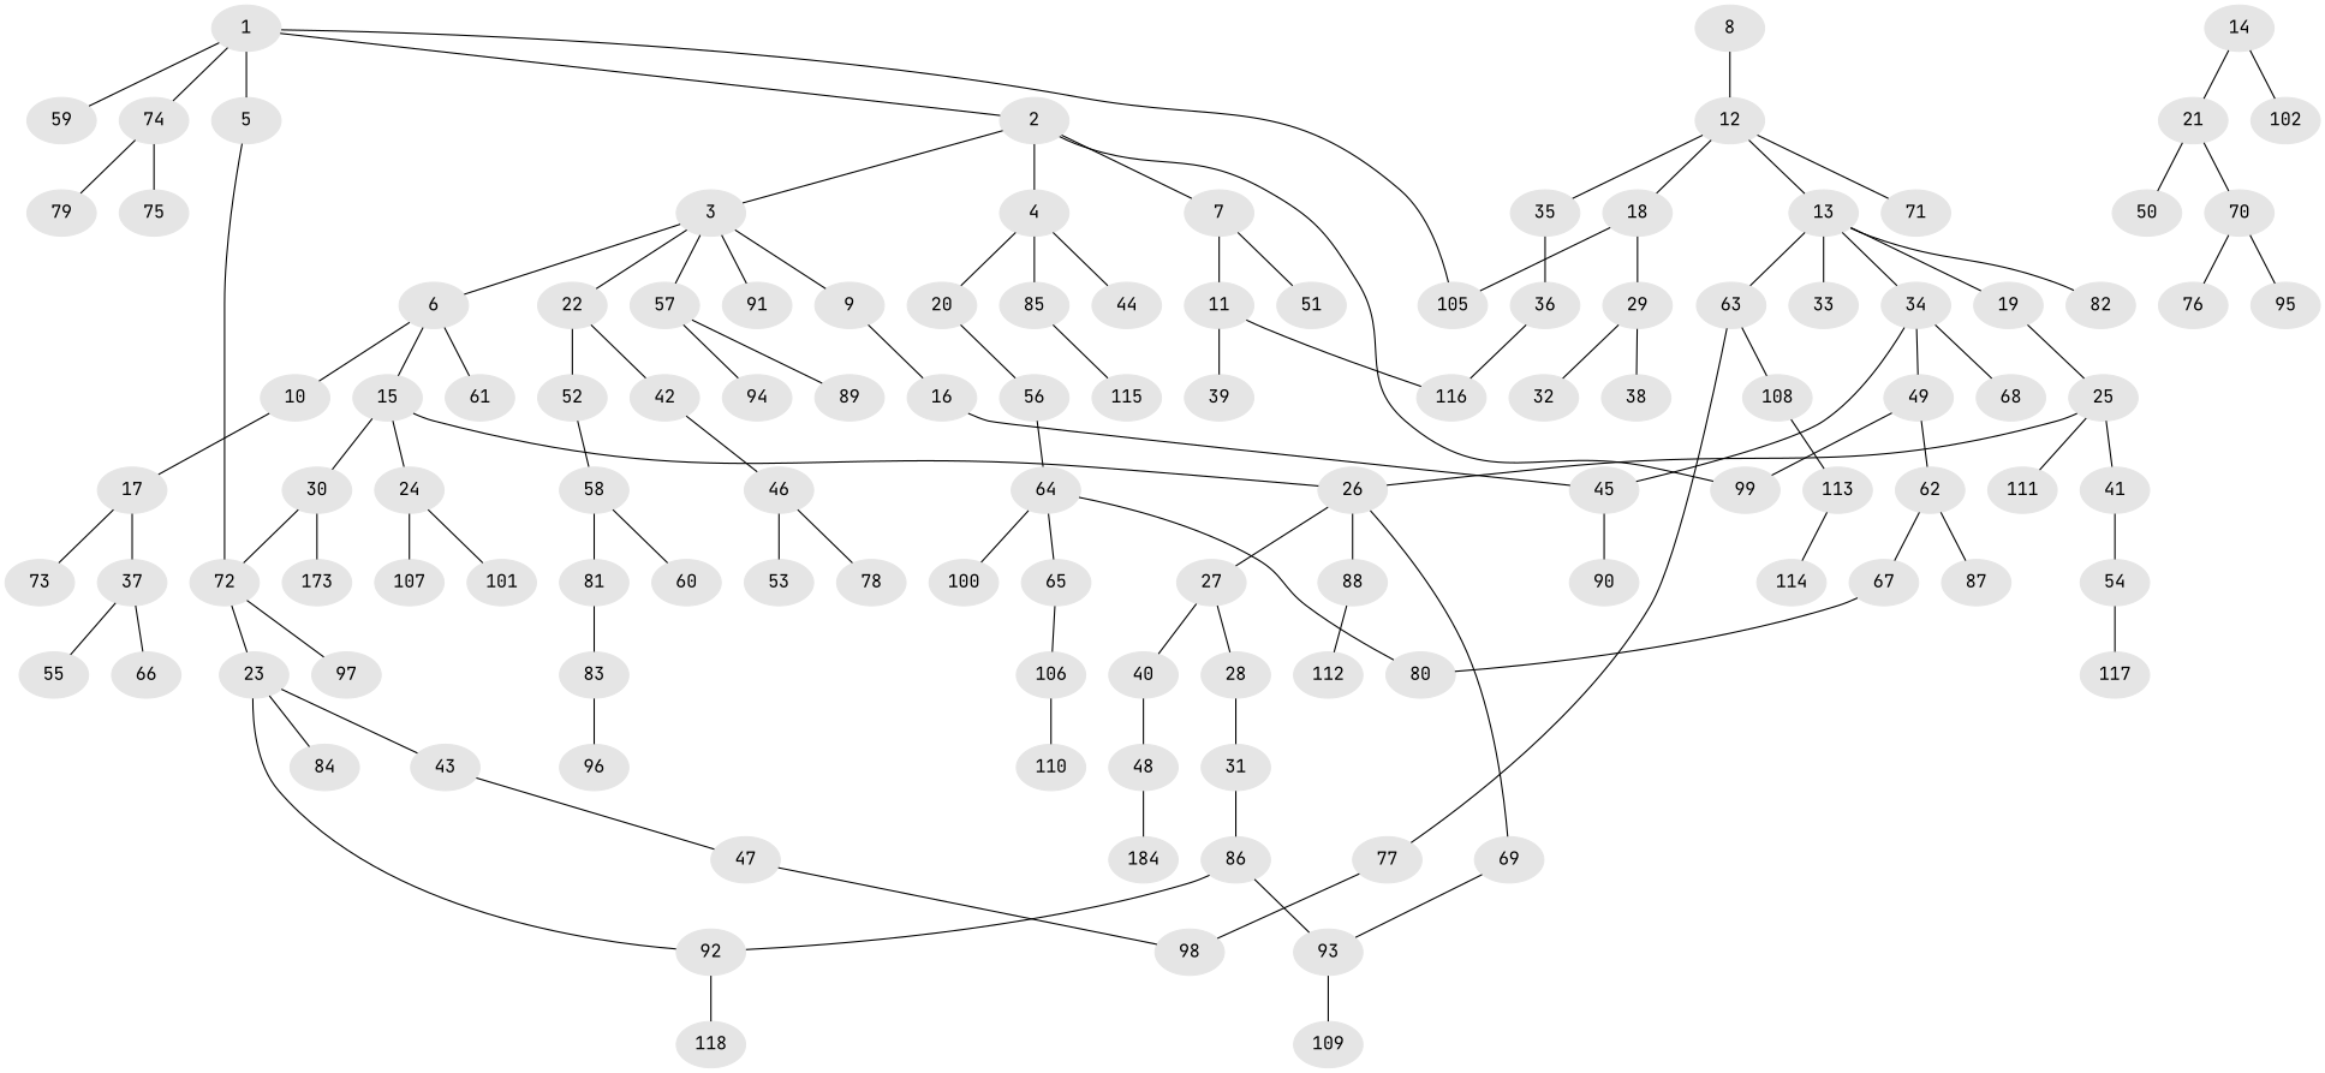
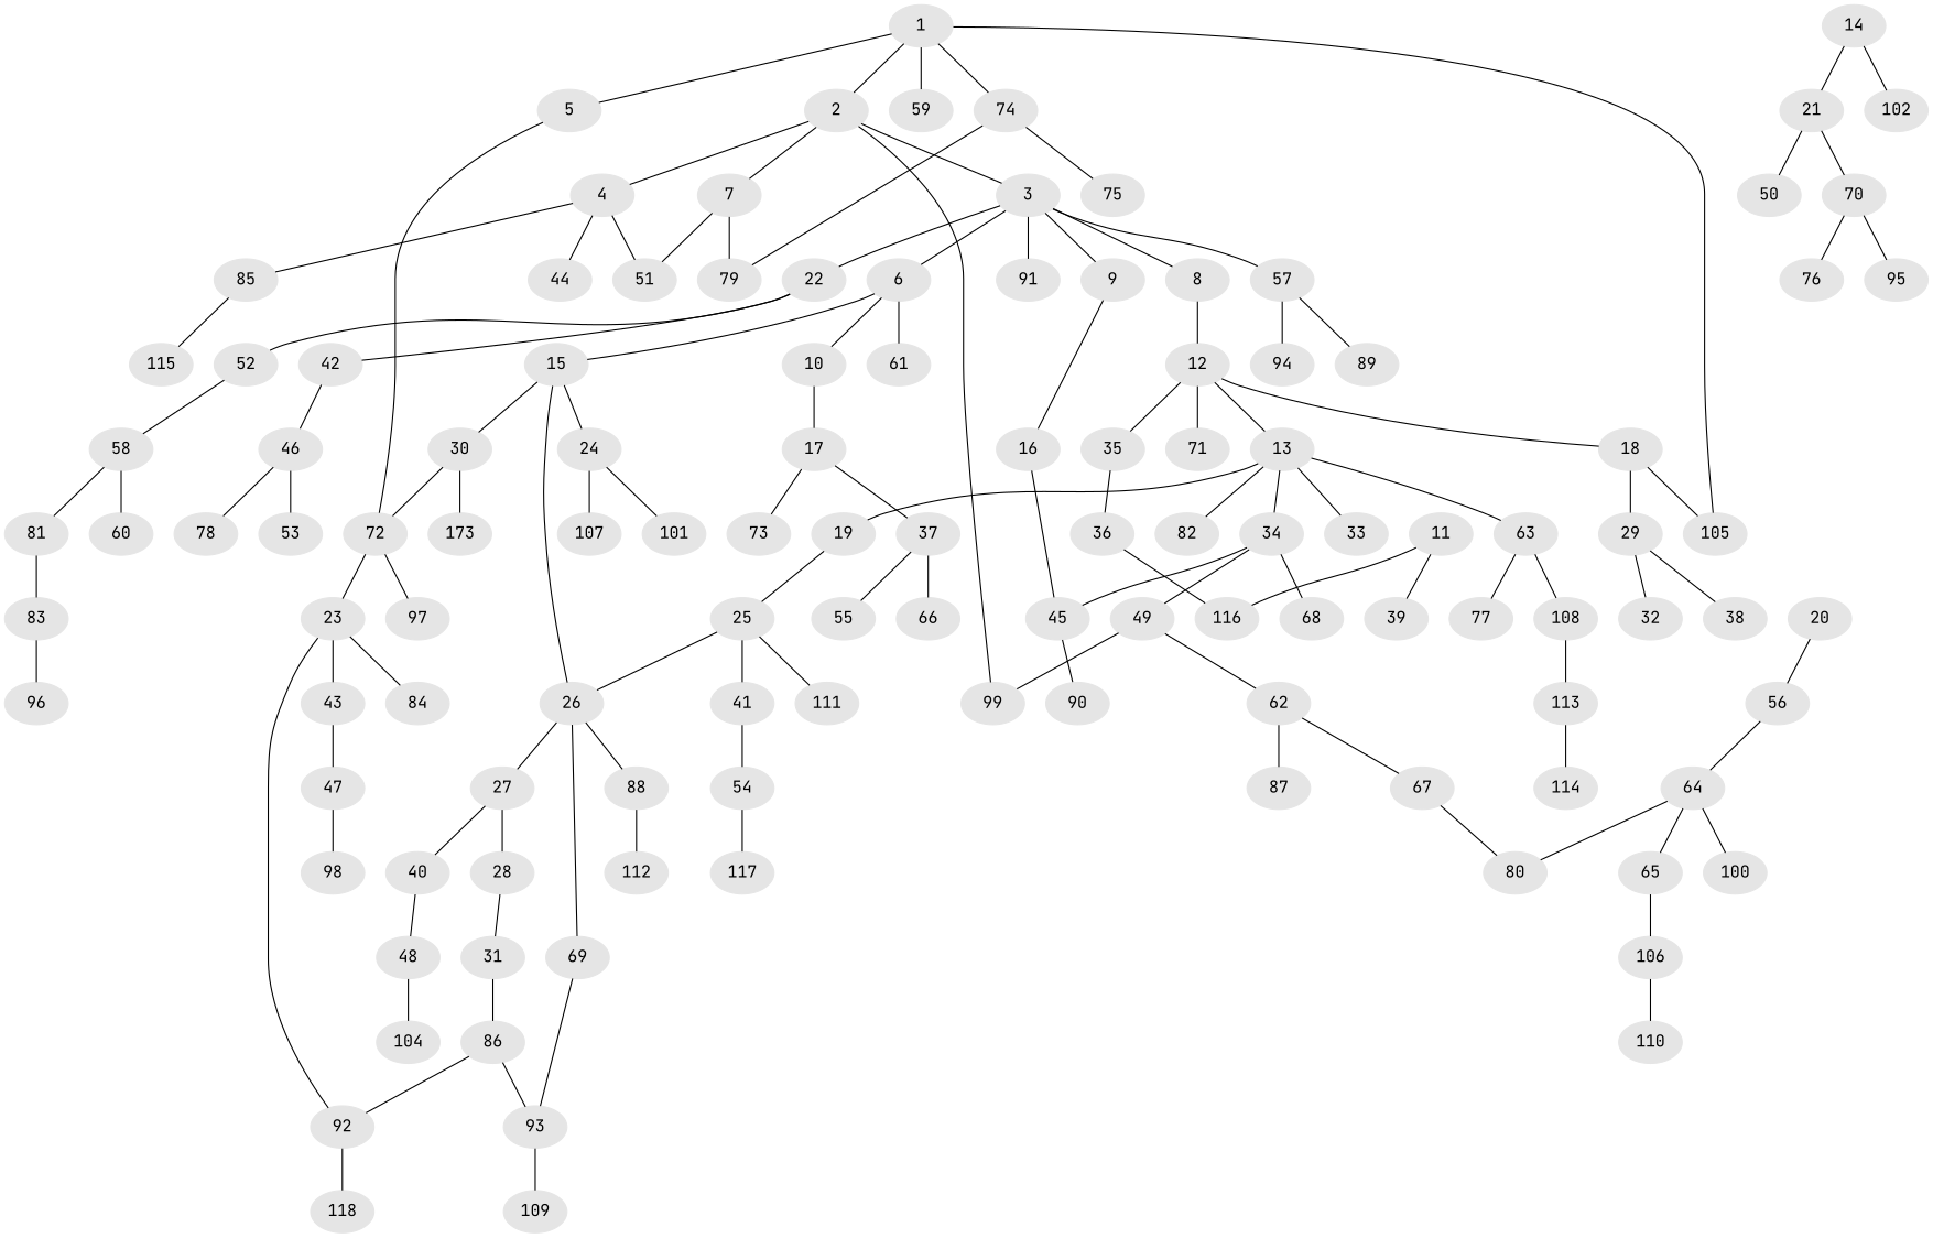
  graph {
    fontname="JetBrains Mono"
    node [color=gray90 fontname="JetBrains Mono" style=filled]
    edge [fontname="JetBrains Mono"]
    1
    2
    5
    59
    74
    105
    3
    4
    7
    99
    72
    75
    79
    6
    8
    9
    22
    57
    91
    20
    44
    85
    11
    51
    10
    15
    61
    12
    16
    42
    52
    89
    94
    14
    21
    102
    56
    115
    23
    43
    84
    92
    97
    17
    24
    26
    30
    39
    116
    13
    18
    35
    71
    45
    37
    73
    19
    33
    34
    63
    82
    29
    36
    25
    49
    68
    77
    108
    50
    70
    101
    107
    27
    69
    88
    n76 [label=173]
    90
    55
    66
    32
    38
    41
    111
    64
    76
    95
    46
    58
    47
    118
    54
    28
    40
    93
    112
    31
    48
    86
    62
-   104 [label=184]
+   104
    117
    53
    78
    98
    67
    87
    60
    81
    65
    80
    100
    83
    113
    106
    110
    109
    96
    114
    1 -- 2
    1 -- 5
    1 -- 59
    1 -- 74
    1 -- 105
    2 -- 3
    2 -- 4
    2 -- 7
    2 -- 99
    5 -- 72
    74 -- 75
    74 -- 79
    3 -- 6
+   3 -- 8
    3 -- 9
    3 -- 22
    3 -- 57
    3 -- 91
-   4 -- 20
+   4 -- 51
    4 -- 44
    4 -- 85
-   7 -- 11
+   7 -- 79
    7 -- 51
    72 -- 23
    72 -- 97
    6 -- 10
    6 -- 15
    6 -- 61
    8 -- 12
    9 -- 16
    22 -- 42
    22 -- 52
    57 -- 89
    57 -- 94
    20 -- 56
    85 -- 115
    11 -- 39
    11 -- 116
    10 -- 17
    15 -- 24
    15 -- 26
    15 -- 30
    12 -- 13
    12 -- 18
    12 -- 35
    12 -- 71
    16 -- 45
    42 -- 46
    52 -- 58
    14 -- 21
    14 -- 102
    21 -- 50
    21 -- 70
    56 -- 64
    23 -- 43
    23 -- 84
    23 -- 92
    43 -- 47
    92 -- 118
    17 -- 37
    17 -- 73
    24 -- 101
    24 -- 107
    26 -- 27
    26 -- 69
    26 -- 88
    30 -- 72
    30 -- n76
    13 -- 19
    13 -- 33
    13 -- 34
    13 -- 63
    13 -- 82
    18 -- 105
    18 -- 29
    35 -- 36
    45 -- 90
    37 -- 55
    37 -- 66
    19 -- 25
    34 -- 45
    34 -- 49
    34 -- 68
    63 -- 77
    63 -- 108
    29 -- 32
    29 -- 38
    36 -- 116
    25 -- 26
    25 -- 41
    25 -- 111
    49 -- 99
    49 -- 62
-   77 -- 98
    108 -- 113
    70 -- 76
    70 -- 95
    27 -- 28
    27 -- 40
    69 -- 93
    88 -- 112
    41 -- 54
    64 -- 65
    64 -- 80
    64 -- 100
    46 -- 53
    46 -- 78
    58 -- 60
    58 -- 81
    47 -- 98
    54 -- 117
    28 -- 31
    40 -- 48
    93 -- 109
    31 -- 86
    48 -- 104
    86 -- 92
    86 -- 93
    62 -- 67
    62 -- 87
    67 -- 80
    81 -- 83
    65 -- 106
    83 -- 96
    113 -- 114
    106 -- 110
  }
